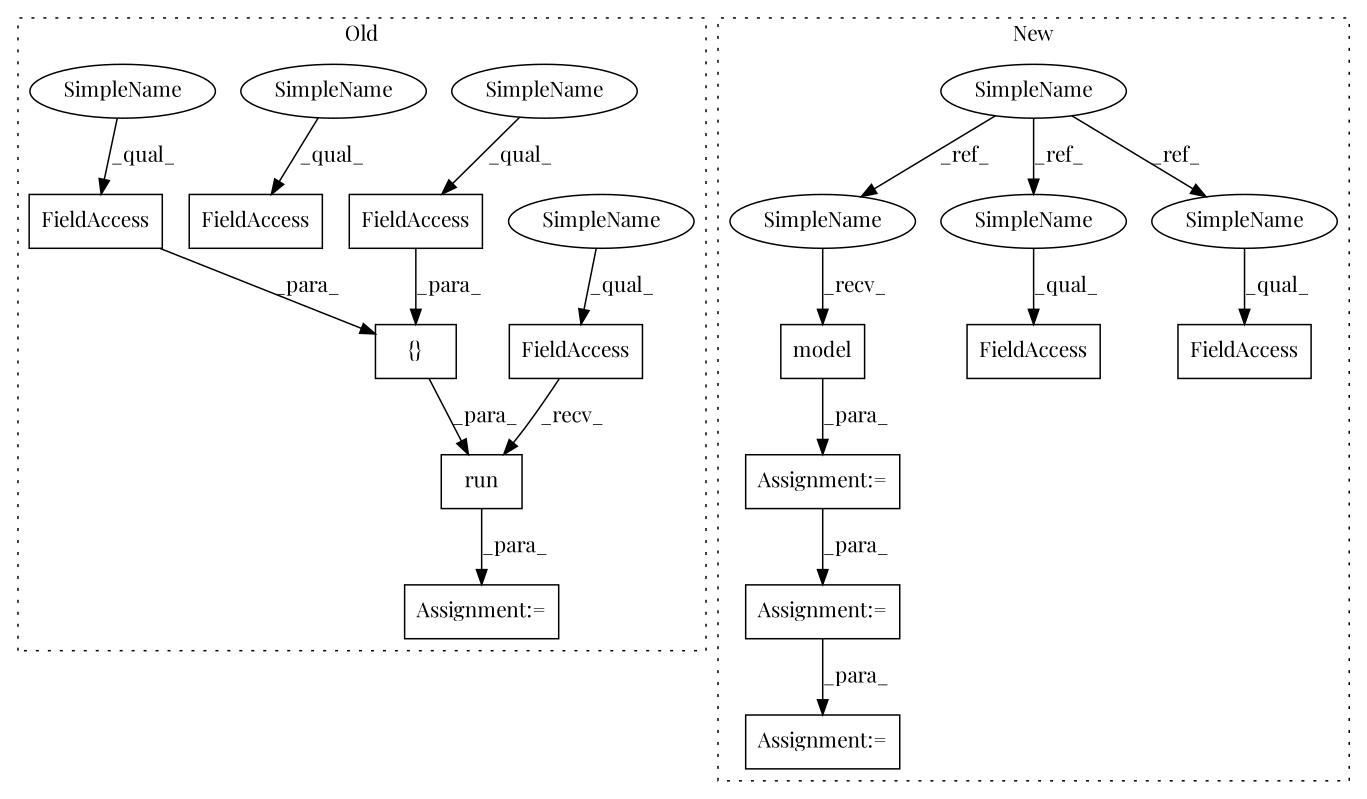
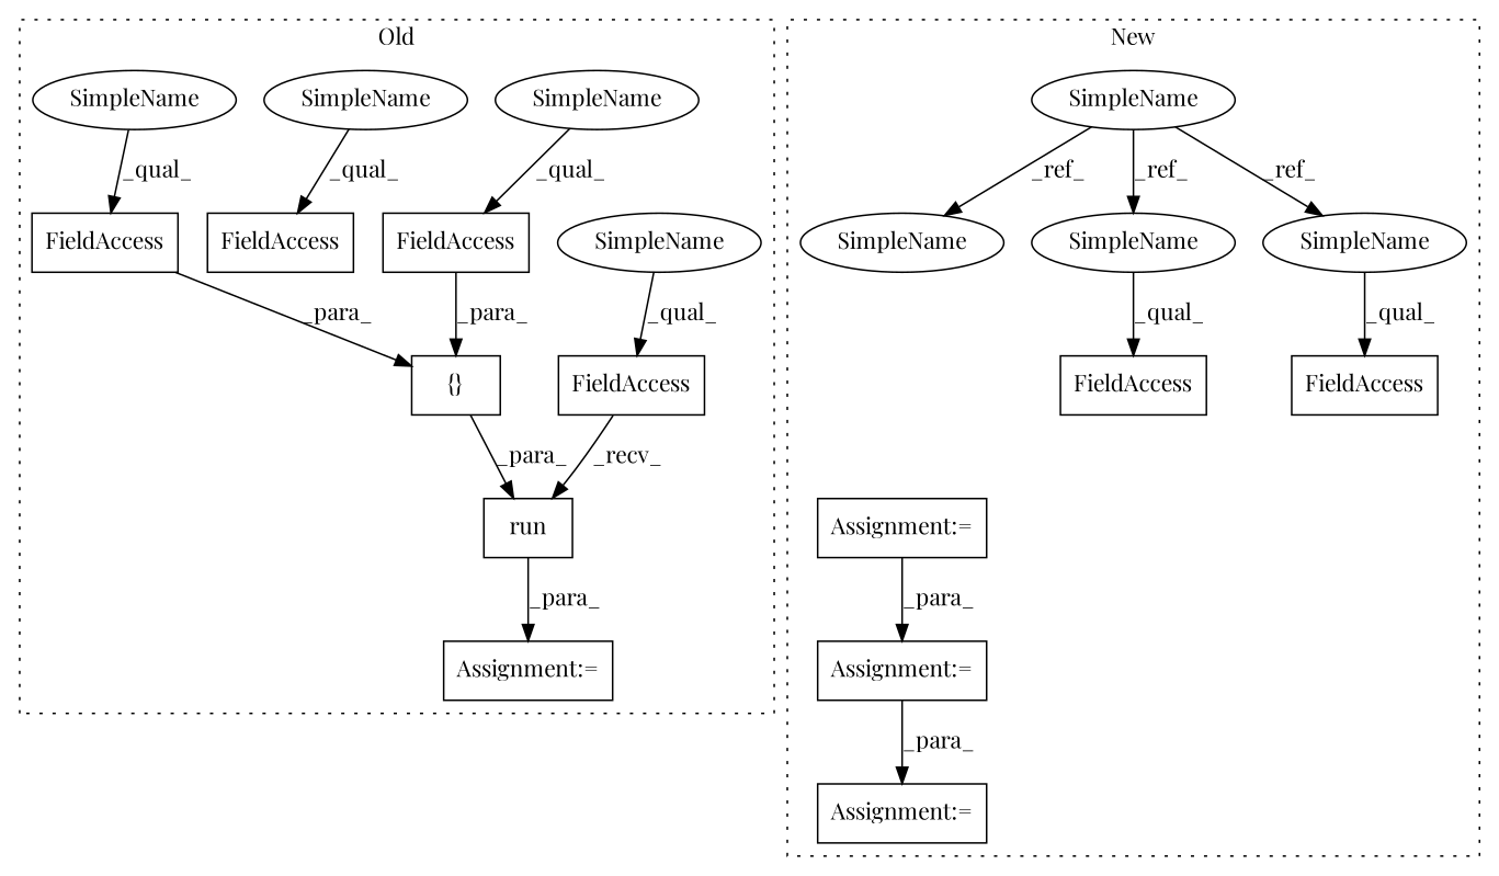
  digraph {
    fontname="Playfair Display"
    node [a=42 l=4 s=2509 shape=box fontname="Playfair Display"]
    edge [fontname="Playfair Display"]
    n1 [a=4 l="1,1" label="{}" s="2451,2517"]
    n2 [a=7 l=2 label="Assignment:=" s=2426]
    n3 [a=22 l=8 label=FieldAccess]
    n4 [a=32 l="4,1" label=run s="2438,2528"]
    n5 [a=22 l=9 label=FieldAccess s=2428]
    n6 [a=22 l=17 label=FieldAccess s=2537]
    n7 [a=22 l=9 label=FieldAccess s=2499]
    n8 [label=SimpleName s=2428 shape=ellipse]
    n9 [label=SimpleName shape=ellipse]
    n10 [label=SimpleName s=2537 shape=ellipse]
    n11 [label=SimpleName s=2499 shape=ellipse]
-   n12 [a=32 l="6,1" label=model s="3772,3779"]
    n13 [a=7 l=2 label="Assignment:=" s=3828]
    n14 [a=7 l=1 label="Assignment:=" s=3792]
    n15 [label=SimpleName s=3049 shape=ellipse]
    n16 [a=22 l=14 label=FieldAccess s=3649]
    n17 [a=22 l=14 label=FieldAccess s=3907]
    n18 [a=7 l=1 label="Assignment:=" s=3766]
    n19 [label=SimpleName s=3767 shape=ellipse]
    n20 [label=SimpleName s=3649 shape=ellipse]
    n21 [label=SimpleName s=3907 shape=ellipse]
    subgraph cluster_1 {
      label=Old
      style=dotted
      n1
      n2
      n3
      n4
      n5
      n6
      n7
      n8
      n9
      n10
      n11
    }
    subgraph cluster_2 {
      label=New
      style=dotted
-     n12
      n13
      n14
      n15
      n16
      n17
      n18
      n19
      n20
      n21
    }
    n1 -> n4 [label=_para_]
    n3 -> n1 [label=_para_]
    n4 -> n2 [label=_para_]
    n5 -> n4 [label=_recv_]
    n7 -> n1 [label=_para_]
    n8 -> n5 [label=_qual_]
    n9 -> n3 [label=_qual_]
    n10 -> n6 [label=_qual_]
    n11 -> n7 [label=_qual_]
-   n12 -> n18 [label=_para_]
    n14 -> n13 [label=_para_]
    n15 -> n19 [label=_ref_]
    n15 -> n20 [label=_ref_]
    n15 -> n21 [label=_ref_]
    n18 -> n14 [label=_para_]
-   n19 -> n12 [label=_recv_]
    n20 -> n16 [label=_qual_]
    n21 -> n17 [label=_qual_]
  }
